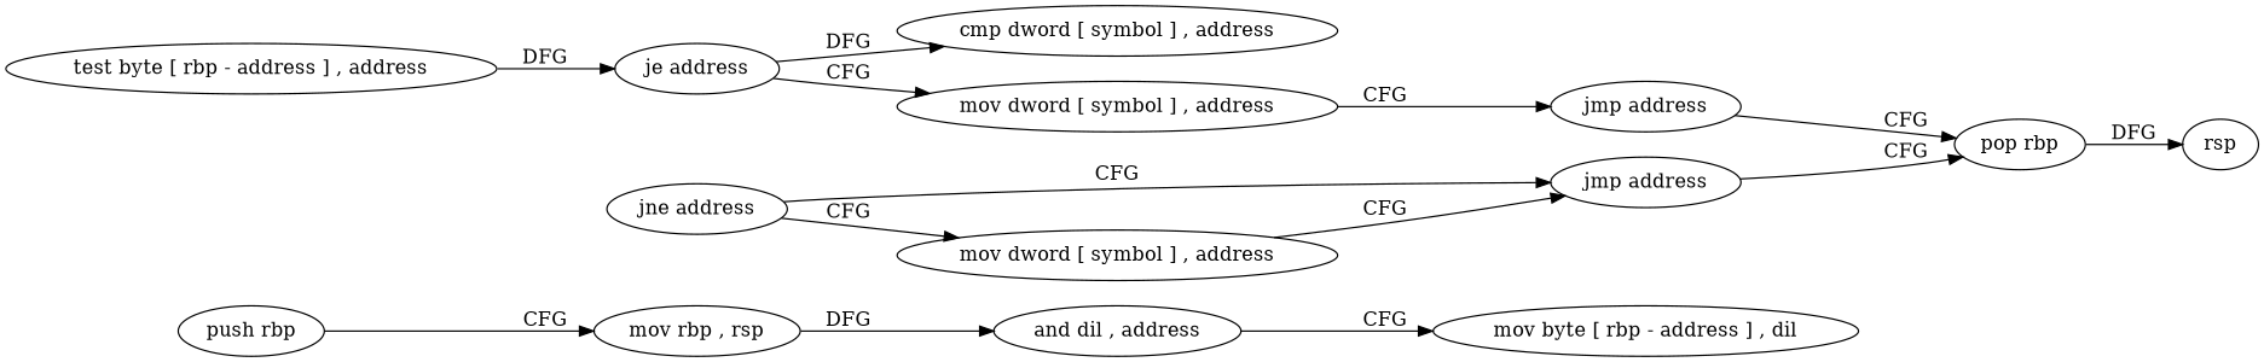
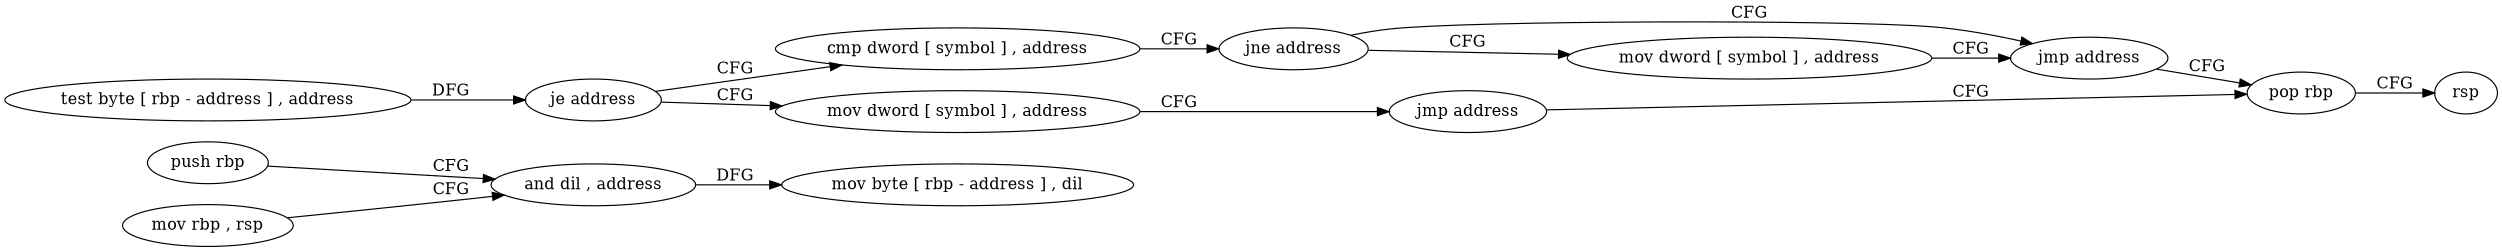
  digraph {
    rankdir=LR
    n1 [label="push rbp"]
    n2 [label="mov rbp , rsp"]
    n3 [label="and dil , address"]
    n4 [label="mov byte [ rbp - address ] , dil"]
    n5 [label="test byte [ rbp - address ] , address"]
    n6 [label="je address"]
    n7 [label="cmp dword [ symbol ] , address"]
    n8 [label="mov dword [ symbol ] , address"]
    n9 [label="jne address"]
    n10 [label="jmp address"]
    n11 [label="jmp address"]
    n12 [label="mov dword [ symbol ] , address"]
    n13 [label="pop rbp"]
    n14 [label=rsp]
-   n1 -> n2 [label=CFG]
-   n2 -> n3 [label=DFG]
-   n3 -> n4 [label=CFG]
+   n1 -> n3 [label=CFG]
+   n2 -> n3 [label=CFG]
+   n3 -> n4 [label=DFG]
    n5 -> n6 [label=DFG]
-   n6 -> n7 [label=DFG]
+   n6 -> n7 [label=CFG]
    n6 -> n8 [label=CFG]
+   n7 -> n9 [label=CFG]
    n8 -> n10 [label=CFG]
    n9 -> n11 [label=CFG]
    n9 -> n12 [label=CFG]
    n10 -> n13 [label=CFG]
    n11 -> n13 [label=CFG]
    n12 -> n11 [label=CFG]
-   n13 -> n14 [label=DFG]
+   n13 -> n14 [label=CFG]
  }
